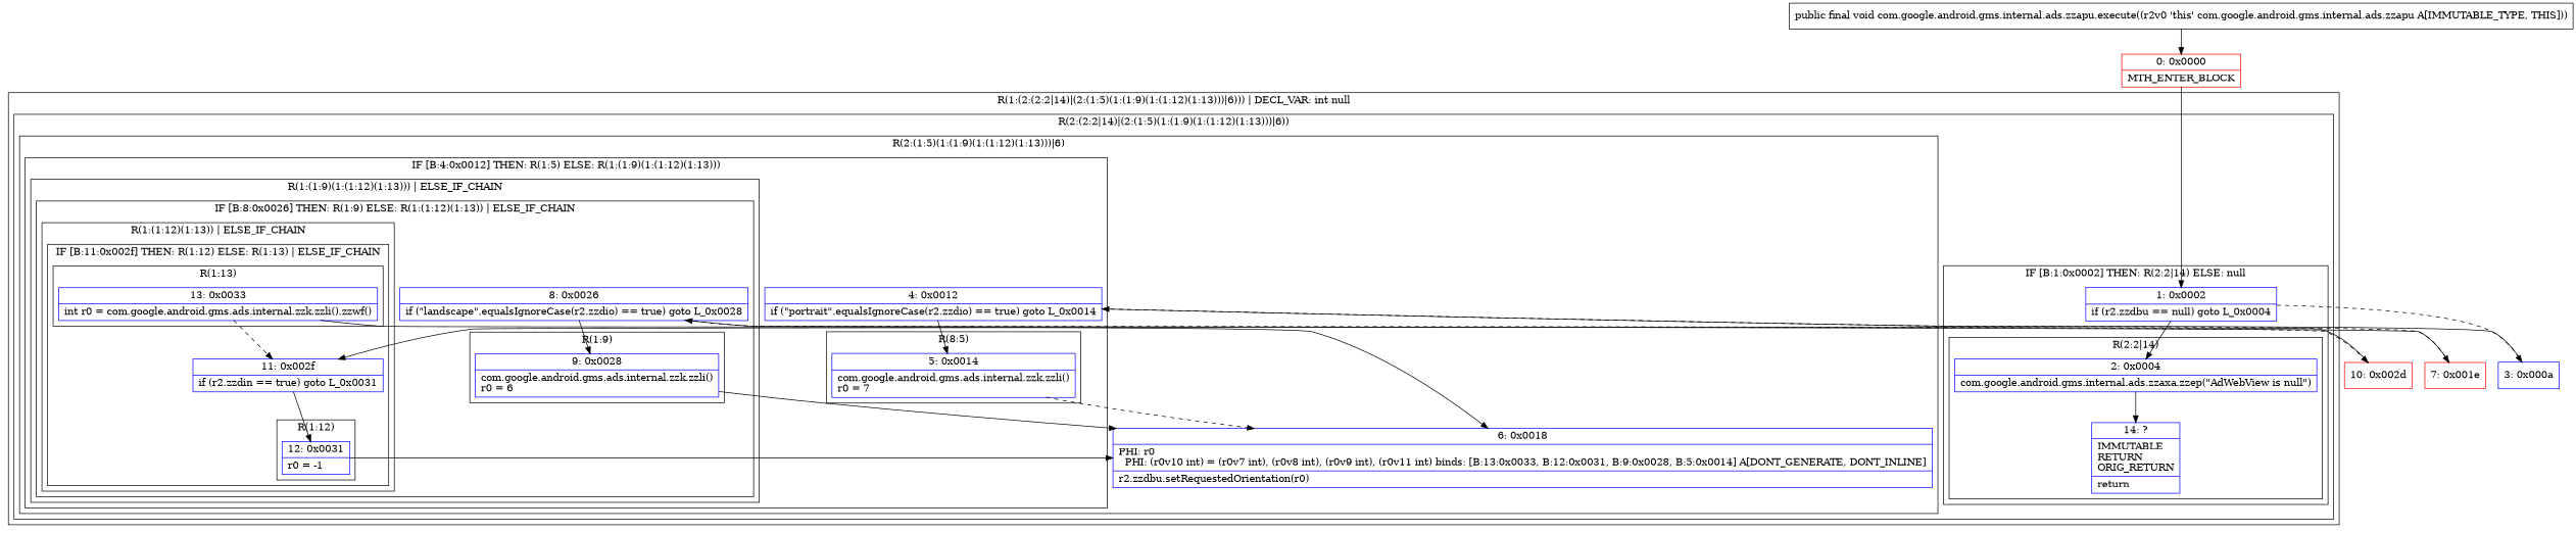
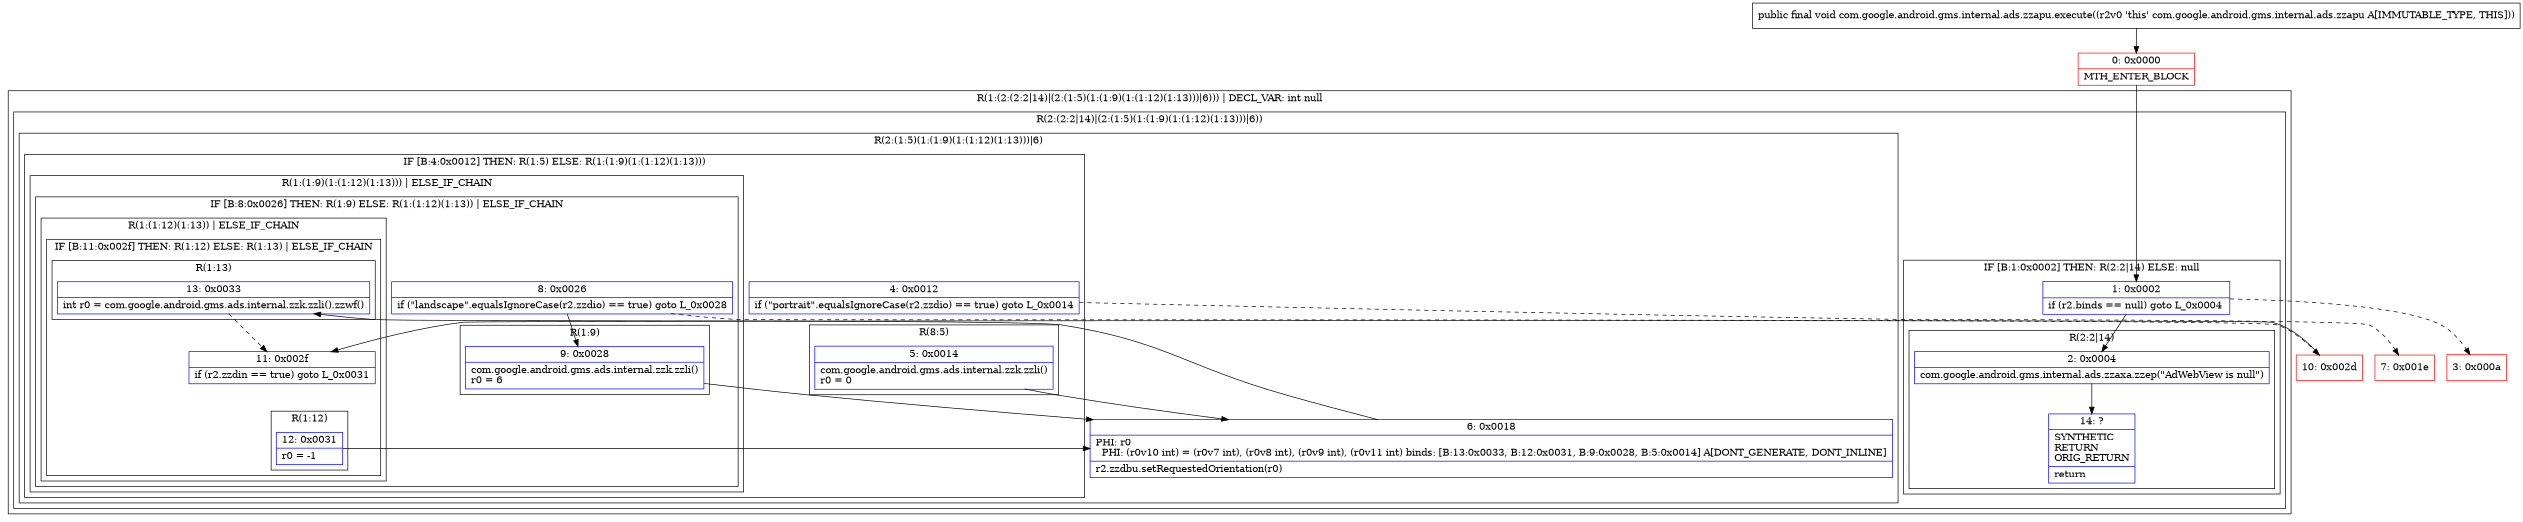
  digraph {
    node [color=blue shape=record]
    n1 [label="{2\:\ 0x0004|com.google.android.gms.internal.ads.zzaxa.zzep(\"AdWebView is null\")\l}"]
-   n2 [label="{14\:\ ?|IMMUTABLE\lRETURN\lORIG_RETURN\l|return\l}"]
-   n3 [label="{1\:\ 0x0002|if (r2.zzdbu == null) goto L_0x0004\l}"]
-   n4 [label="{5\:\ 0x0014|com.google.android.gms.ads.internal.zzk.zzli()\lr0 = 7\l}"]
+   n2 [label="{14\:\ ?|SYNTHETIC\lRETURN\lORIG_RETURN\l|return\l}"]
+   n3 [label="{1\:\ 0x0002|if (r2.binds == null) goto L_0x0004\l}"]
+   n4 [label="{5\:\ 0x0014|com.google.android.gms.ads.internal.zzk.zzli()\lr0 = 0\l}"]
    n5 [label="{9\:\ 0x0028|com.google.android.gms.ads.internal.zzk.zzli()\lr0 = 6\l}"]
    n6 [label="{12\:\ 0x0031|r0 = \-1\l}"]
    n7 [label="{13\:\ 0x0033|int r0 = com.google.android.gms.ads.internal.zzk.zzli().zzwf()\l}"]
    n8 [label="{11\:\ 0x002f|if (r2.zzdin == true) goto L_0x0031\l}"]
    n9 [label="{8\:\ 0x0026|if (\"landscape\".equalsIgnoreCase(r2.zzdio) == true) goto L_0x0028\l}"]
    n10 [label="{4\:\ 0x0012|if (\"portrait\".equalsIgnoreCase(r2.zzdio) == true) goto L_0x0014\l}"]
    n11 [label="{6\:\ 0x0018|PHI: r0 \l  PHI: (r0v10 int) = (r0v7 int), (r0v8 int), (r0v9 int), (r0v11 int) binds: [B:13:0x0033, B:12:0x0031, B:9:0x0028, B:5:0x0014] A[DONT_GENERATE, DONT_INLINE]\l|r2.zzdbu.setRequestedOrientation(r0)\l}"]
-   n12 [label="{3\:\ 0x000a}"]
+   n12 [color=red label="{3\:\ 0x000a}"]
    n13 [color=red label="{10\:\ 0x002d}"]
    n14 [color=red label="{7\:\ 0x001e}"]
    n15 [color=red label="{0\:\ 0x0000|MTH_ENTER_BLOCK\l}"]
    n16 [label="{public final void com.google.android.gms.internal.ads.zzapu.execute((r2v0 'this' com.google.android.gms.internal.ads.zzapu A[IMMUTABLE_TYPE, THIS])) }" color=""]
    subgraph cluster_1 {
      label="R(1:(2:(2:2|14)|(2:(1:5)(1:(1:9)(1:(1:12)(1:13)))|6))) | DECL_VAR: int null\l"
      subgraph cluster_2 {
        label="R(2:(2:2|14)|(2:(1:5)(1:(1:9)(1:(1:12)(1:13)))|6))"
        subgraph cluster_3 {
          label="IF [B:1:0x0002] THEN: R(2:2|14) ELSE: null"
          n3
          subgraph cluster_4 {
            label="R(2:2|14)"
            n1
            n2
          }
        }
        subgraph cluster_5 {
          label="R(2:(1:5)(1:(1:9)(1:(1:12)(1:13)))|6)"
          n11
          subgraph cluster_6 {
            label="IF [B:4:0x0012] THEN: R(1:5) ELSE: R(1:(1:9)(1:(1:12)(1:13)))"
            n10
            subgraph cluster_7 {
              label="R(8:5)"
              n4
            }
            subgraph cluster_8 {
              label="R(1:(1:9)(1:(1:12)(1:13))) | ELSE_IF_CHAIN\l"
              subgraph cluster_9 {
                label="IF [B:8:0x0026] THEN: R(1:9) ELSE: R(1:(1:12)(1:13)) | ELSE_IF_CHAIN\l"
                n9
                subgraph cluster_10 {
                  label="R(1:9)"
                  n5
                }
                subgraph cluster_11 {
                  label="R(1:(1:12)(1:13)) | ELSE_IF_CHAIN\l"
                  subgraph cluster_12 {
                    label="IF [B:11:0x002f] THEN: R(1:12) ELSE: R(1:13) | ELSE_IF_CHAIN\l"
                    n8
                    subgraph cluster_13 {
                      label="R(1:12)"
                      n6
                    }
                    subgraph cluster_14 {
                      label="R(1:13)"
                      n7
                    }
                  }
                }
              }
            }
          }
        }
      }
    }
    n1 -> n2
    n3 -> n1
    n3 -> n12 [style=dashed]
-   n4 -> n11 [style=dashed]
+   n4 -> n11
    n5 -> n11
    n6 -> n11
    n7 -> n8 [style=dashed]
-   n7 -> n11
-   n8 -> n6
+   n11 -> n7
    n9 -> n5
    n9 -> n13 [style=dashed]
-   n10 -> n4
    n10 -> n14 [style=dashed]
-   n12 -> n10
    n13 -> n8
-   n14 -> n9
    n15 -> n3
    n16 -> n15
  }
